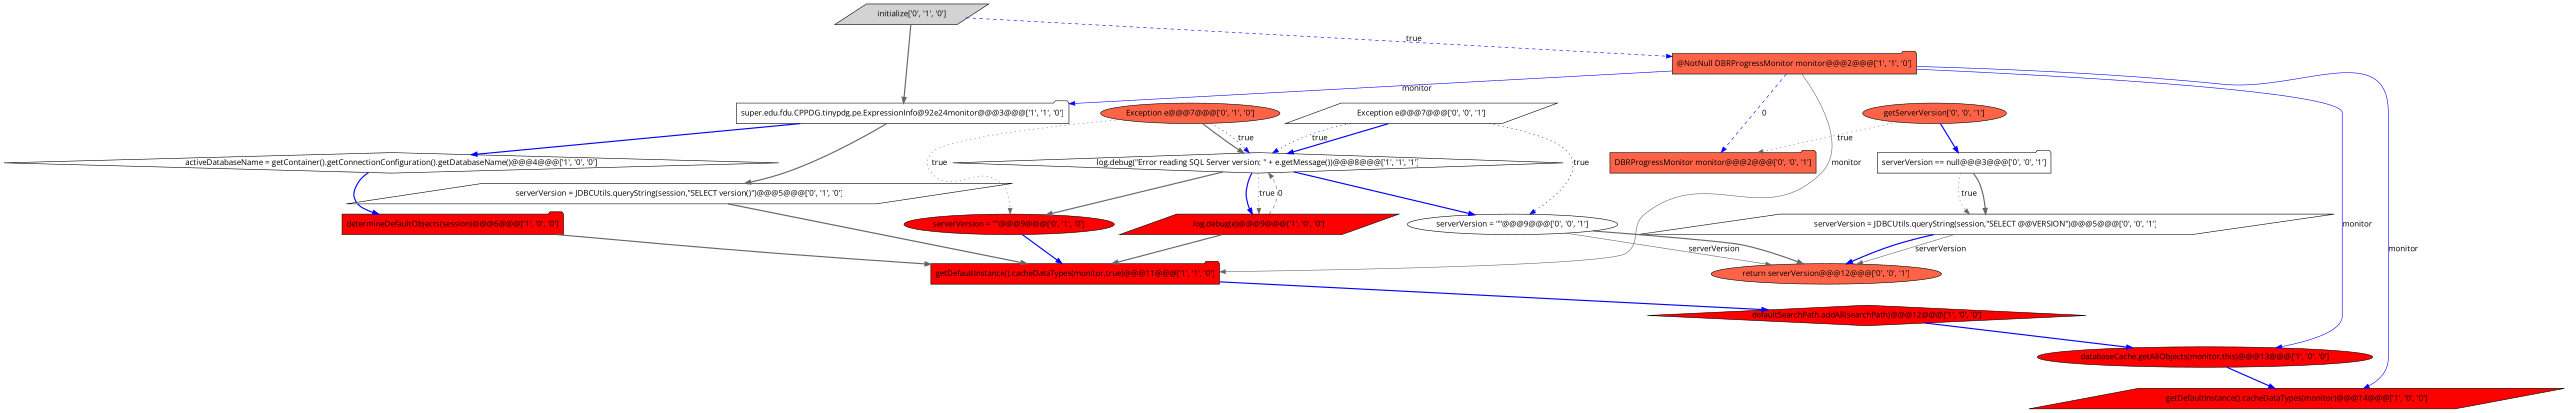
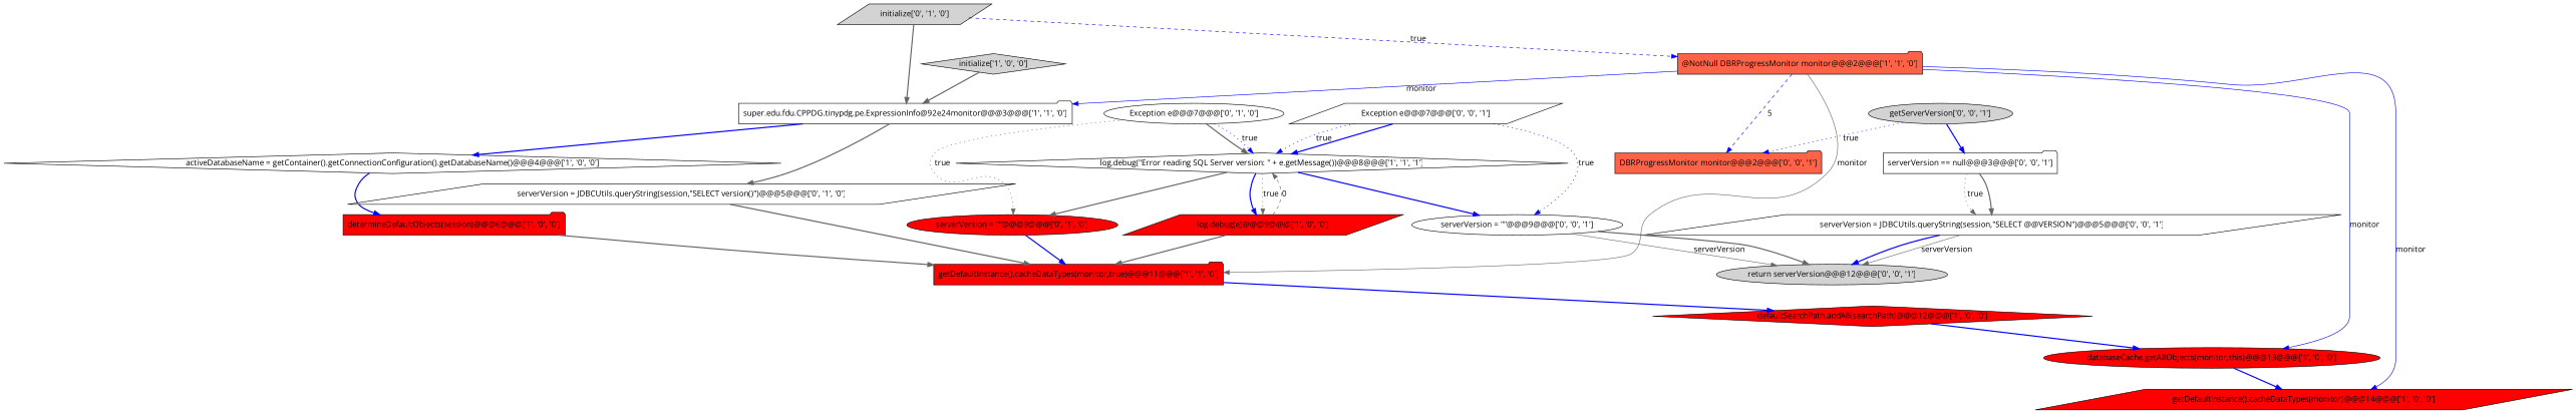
  digraph {
    fontname="Open Sans"
    node [fillcolor=white fontname="Open Sans" shape=folder style=filled]
    edge [color=blue fontname="Open Sans" style=bold]
    n1 [fillcolor=tomato label="DBRProgressMonitor monitor@@@2@@@['0', '0', '1']"]
-   n2 [fillcolor=tomato label="getServerVersion['0', '0', '1']" shape=ellipse]
+   n2 [fillcolor=lightgray label="getServerVersion['0', '0', '1']" shape=ellipse]
    n3 [label="serverVersion == null@@@3@@@['0', '0', '1']"]
    n4 [label="serverVersion = JDBCUtils.queryString(session,\"SELECT @@VERSION\")@@@5@@@['0', '0', '1']" shape=parallelogram]
    n5 [label="log.debug(\"Error reading SQL Server version: \" + e.getMessage())@@@8@@@['1', '1', '1']" shape=diamond]
    n6 [fillcolor=red label="serverVersion = \"\"@@@9@@@['0', '1', '0']" shape=ellipse]
    n7 [fillcolor=red label="log.debug(e)@@@9@@@['1', '0', '0']" shape=parallelogram]
    n8 [label="serverVersion = \"\"@@@9@@@['0', '0', '1']" shape=ellipse]
    n9 [fillcolor=red label="getDefaultInstance().cacheDataTypes(monitor,true)@@@11@@@['1', '1', '0']"]
-   n10 [fillcolor=tomato label="return serverVersion@@@12@@@['0', '0', '1']" shape=ellipse]
+   n10 [fillcolor=lightgray label="return serverVersion@@@12@@@['0', '0', '1']" shape=ellipse]
    n11 [label="activeDatabaseName = getContainer().getConnectionConfiguration().getDatabaseName()@@@4@@@['1', '0', '0']" shape=diamond]
    n12 [fillcolor=red label="determineDefaultObjects(session)@@@6@@@['1', '0', '0']"]
    n13 [fillcolor=red label="databaseCache.getAllObjects(monitor,this)@@@13@@@['1', '0', '0']" shape=ellipse]
    n14 [fillcolor=red label="getDefaultInstance().cacheDataTypes(monitor)@@@14@@@['1', '0', '0']" shape=parallelogram]
    n15 [fillcolor=red label="defaultSearchPath.addAll(searchPath)@@@12@@@['1', '0', '0']" shape=diamond]
    n16 [fillcolor=tomato label="@NotNull DBRProgressMonitor monitor@@@2@@@['1', '1', '0']"]
    n17 [label="super.edu.fdu.CPPDG.tinypdg.pe.ExpressionInfo@92e24monitor@@@3@@@['1', '1', '0']"]
    n18 [label="serverVersion = JDBCUtils.queryString(session,\"SELECT version()\")@@@5@@@['0', '1', '0']" shape=parallelogram]
+   n19 [fillcolor=lightgray label="initialize['1', '0', '0']" shape=diamond]
    n20 [fillcolor=lightgray label="initialize['0', '1', '0']" shape=parallelogram]
-   n21 [fillcolor=tomato label="Exception e@@@7@@@['0', '1', '0']" shape=ellipse]
+   n21 [label="Exception e@@@7@@@['0', '1', '0']" shape=ellipse]
    n22 [label="Exception e@@@7@@@['0', '0', '1']" shape=parallelogram]
-   n2 -> n1 [color=gray40 label=true style=dotted]
+   n2 -> n1 [label=true style=dotted]
    n2 -> n3
    n3 -> n4 [color=gray40]
    n3 -> n4 [color=gray40 label=true style=dotted]
    n4 -> n10 [color=gray40 label=serverVersion style=solid]
    n4 -> n10
    n5 -> n6 [color=gray40]
    n5 -> n7
    n5 -> n7 [color=gray40 label=true style=dotted]
    n5 -> n8
    n6 -> n9
    n7 -> n5 [color=gray40 label=0 style=dashed]
    n7 -> n9 [color=gray40]
    n8 -> n10 [color=gray40 label=serverVersion style=solid]
    n8 -> n10 [color=gray40]
    n9 -> n15
    n11 -> n12
    n12 -> n9 [color=gray40]
    n13 -> n14
    n15 -> n13
-   n16 -> n1 [label=0 style=dashed]
+   n16 -> n1 [label=5 style=dashed]
    n16 -> n9 [color=gray40 label=monitor style=solid]
    n16 -> n13 [label=monitor style=solid]
    n16 -> n14 [label=monitor style=solid]
    n16 -> n17 [label=monitor style=solid]
    n17 -> n11
    n17 -> n18 [color=gray40]
    n18 -> n9 [color=gray40]
+   n19 -> n17 [color=gray40]
    n20 -> n16 [label=true style=dashed]
    n20 -> n17 [color=gray40]
    n21 -> n5 [color=gray40]
    n21 -> n5 [label=true style=dotted]
    n21 -> n6 [color=gray40 label=true style=dotted]
    n22 -> n5
    n22 -> n5 [label=true style=dotted]
    n22 -> n8 [label=true style=dotted]
  }
